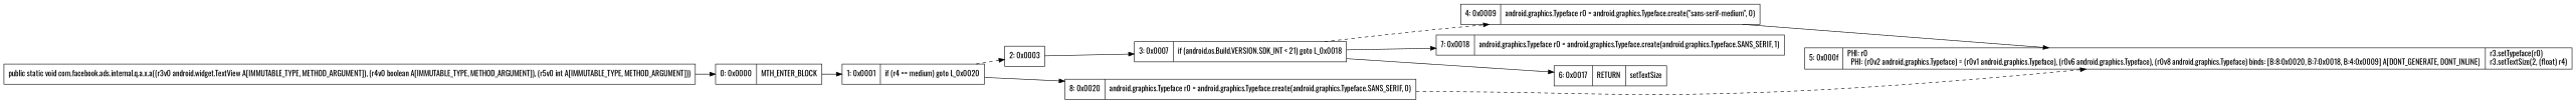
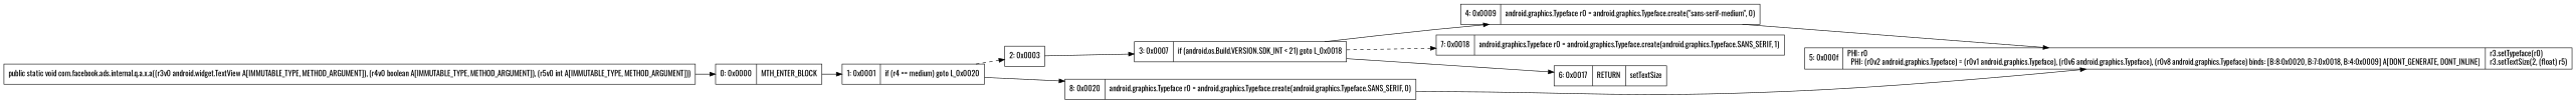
  digraph {
    fontname=Oswald
    rankdir=LR
    node [fontname=Oswald shape=record]
    edge [fontname=Oswald]
    n1 [label="{0\:\ 0x0000|MTH_ENTER_BLOCK\l}"]
    n2 [label="{1\:\ 0x0001|if (r4 == medium) goto L_0x0020\l}"]
    n3 [label="{2\:\ 0x0003}"]
    n4 [label="{8\:\ 0x0020|android.graphics.Typeface r0 = android.graphics.Typeface.create(android.graphics.Typeface.SANS_SERIF, 0)\l}"]
    n5 [label="{3\:\ 0x0007|if (android.os.Build.VERSION.SDK_INT \< 21) goto L_0x0018\l}"]
-   n6 [label="{5\:\ 0x000f|PHI: r0 \l  PHI: (r0v2 android.graphics.Typeface) = (r0v1 android.graphics.Typeface), (r0v6 android.graphics.Typeface), (r0v8 android.graphics.Typeface) binds: [B:8:0x0020, B:7:0x0018, B:4:0x0009] A[DONT_GENERATE, DONT_INLINE]\l|r3.setTypeface(r0)\lr3.setTextSize(2, (float) r4)\l}"]
+   n6 [label="{5\:\ 0x000f|PHI: r0 \l  PHI: (r0v2 android.graphics.Typeface) = (r0v1 android.graphics.Typeface), (r0v6 android.graphics.Typeface), (r0v8 android.graphics.Typeface) binds: [B:8:0x0020, B:7:0x0018, B:4:0x0009] A[DONT_GENERATE, DONT_INLINE]\l|r3.setTypeface(r0)\lr3.setTextSize(2, (float) r5)\l}"]
    n7 [label="{4\:\ 0x0009|android.graphics.Typeface r0 = android.graphics.Typeface.create(\"sans\-serif\-medium\", 0)\l}"]
    n8 [label="{7\:\ 0x0018|android.graphics.Typeface r0 = android.graphics.Typeface.create(android.graphics.Typeface.SANS_SERIF, 1)\l}"]
    n9 [label="{6\:\ 0x0017|RETURN\l|setTextSize\l}"]
    n10 [label="{public static void com.facebook.ads.internal.q.a.x.a((r3v0 android.widget.TextView A[IMMUTABLE_TYPE, METHOD_ARGUMENT]), (r4v0 boolean A[IMMUTABLE_TYPE, METHOD_ARGUMENT]), (r5v0 int A[IMMUTABLE_TYPE, METHOD_ARGUMENT])) }"]
    n1 -> n2
    n2 -> n3 [style=dashed]
    n2 -> n4
    n3 -> n5
-   n4 -> n6 [style=dashed]
-   n5 -> n7 [style=dashed]
-   n5 -> n8
+   n4 -> n6
+   n5 -> n7 [style=solid]
+   n5 -> n8 [style=dashed]
    n5 -> n9
    n7 -> n6
    n10 -> n1
  }
